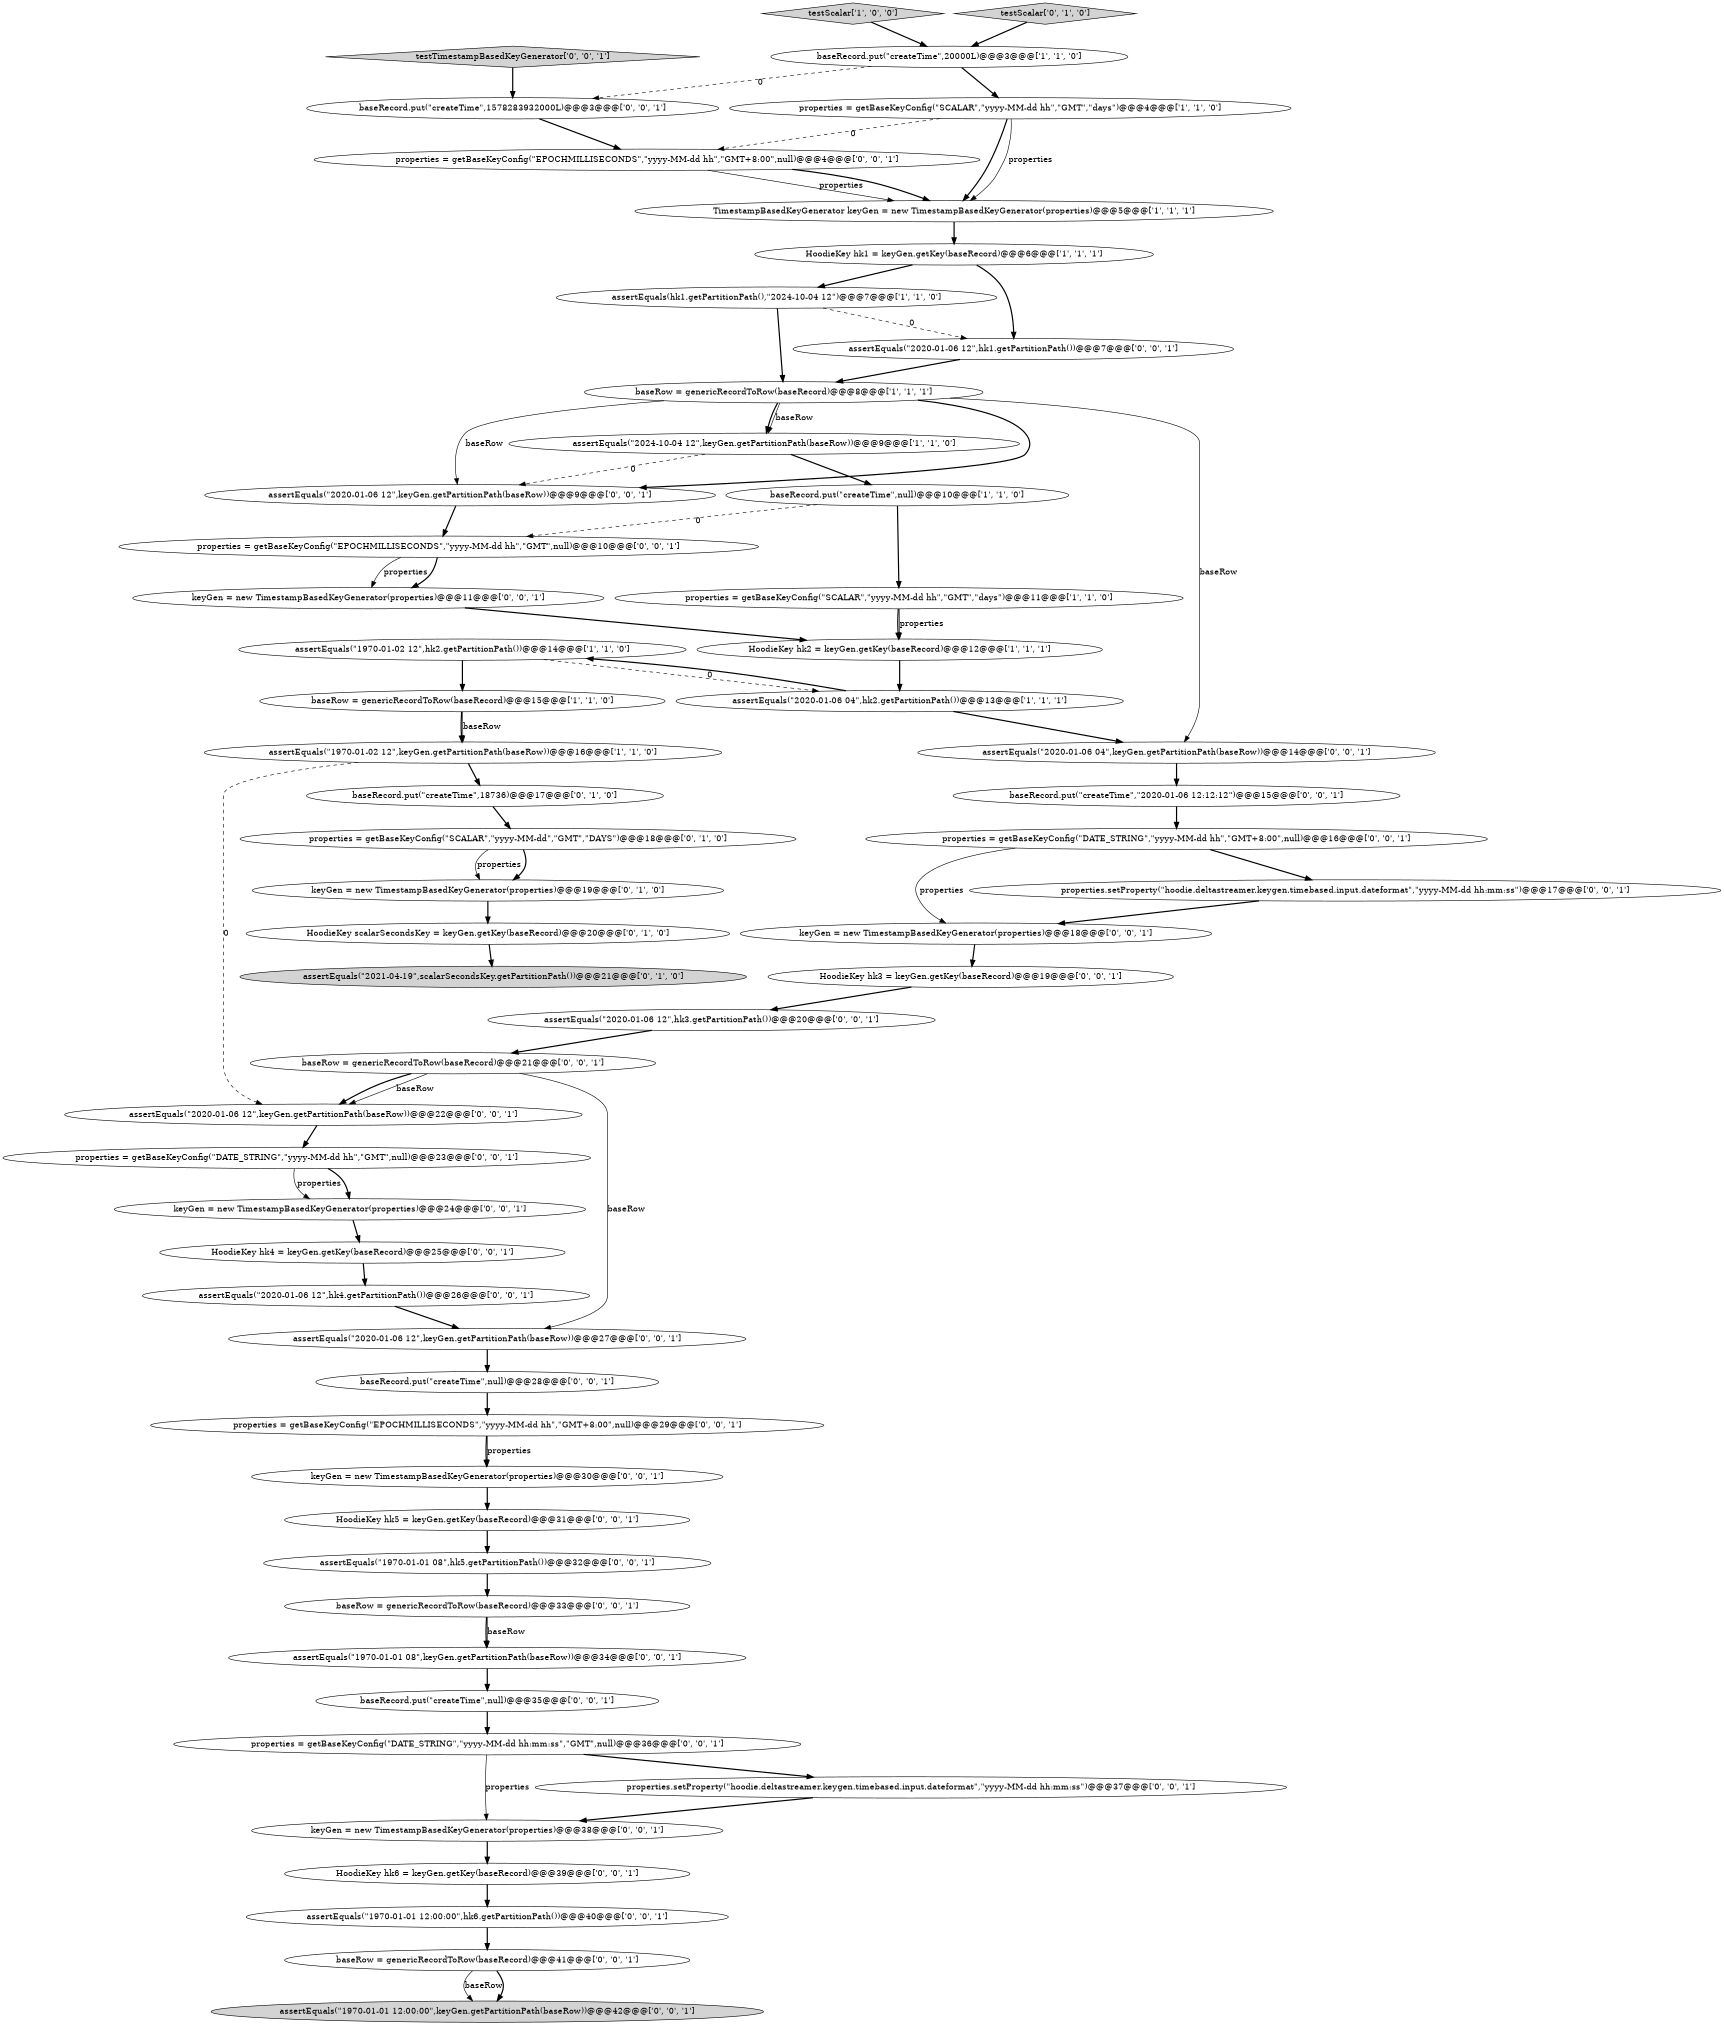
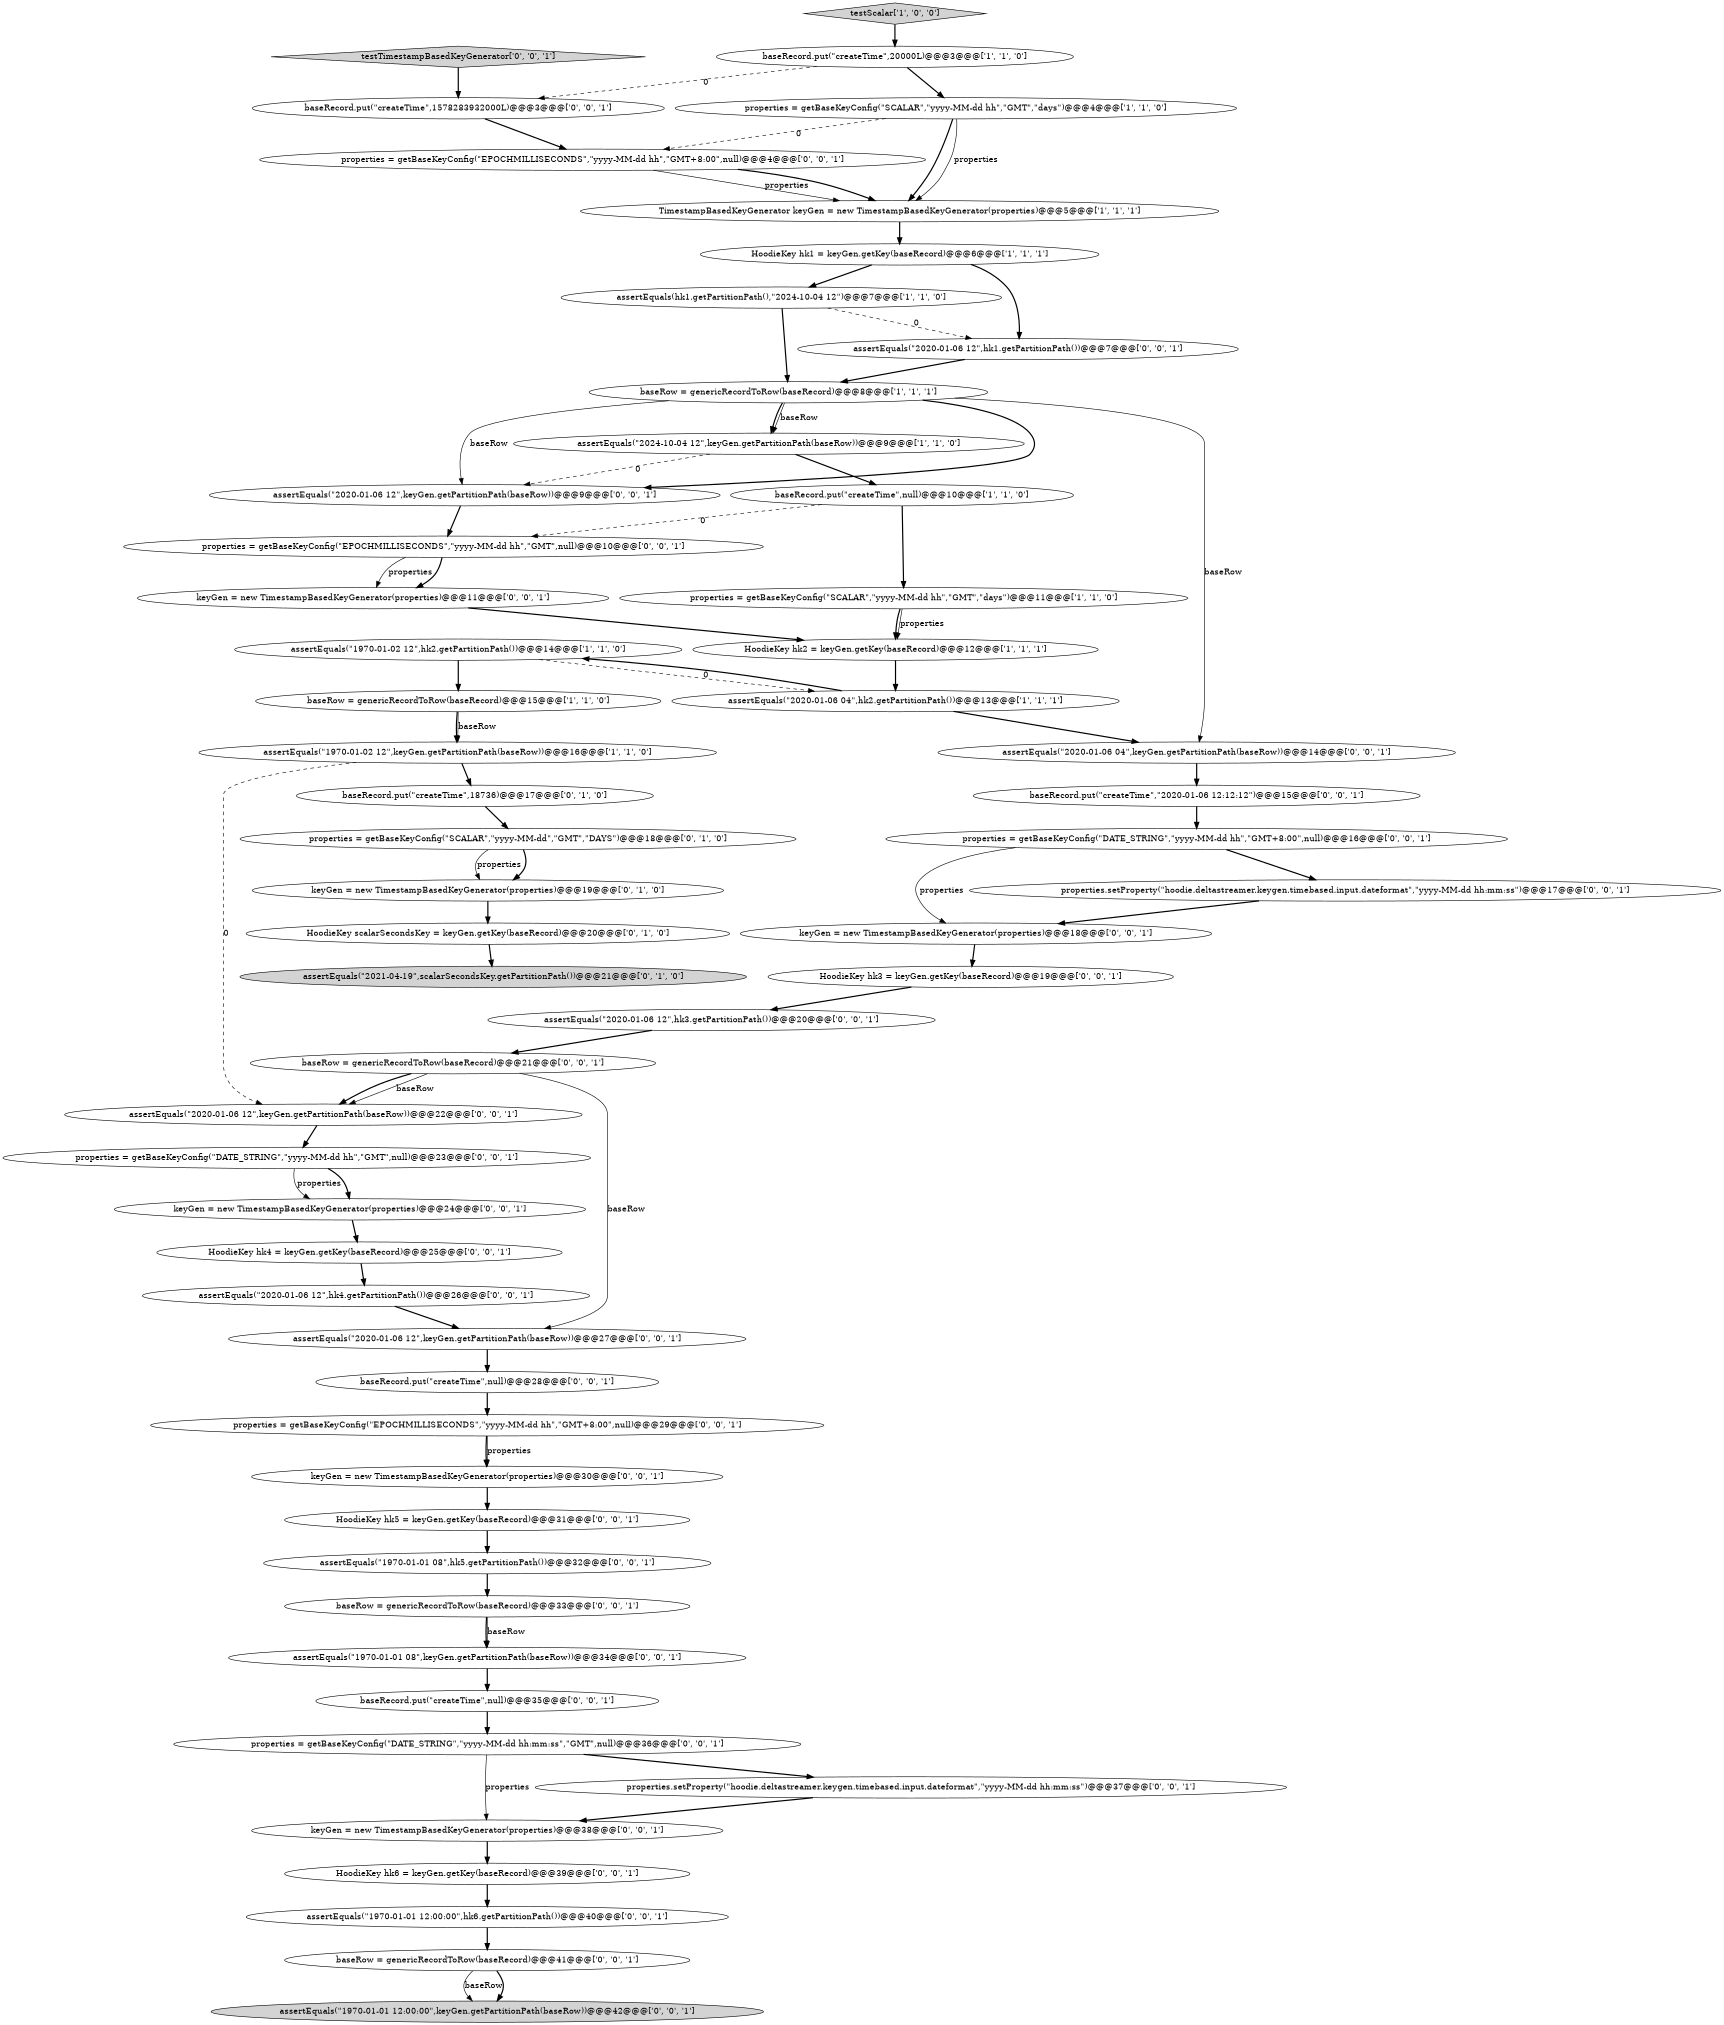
  digraph {
    node [fillcolor=white shape=ellipse style=filled]
    edge [style=bold]
    n1 [label="assertEquals(\"1970-01-01 08\",keyGen.getPartitionPath(baseRow))@@@34@@@['0', '0', '1']"]
    n2 [label="baseRecord.put(\"createTime\",null)@@@35@@@['0', '0', '1']"]
    n3 [label="HoodieKey hk5 = keyGen.getKey(baseRecord)@@@31@@@['0', '0', '1']"]
    n4 [label="assertEquals(\"1970-01-01 08\",hk5.getPartitionPath())@@@32@@@['0', '0', '1']"]
    n5 [label="keyGen = new TimestampBasedKeyGenerator(properties)@@@19@@@['0', '1', '0']"]
    n6 [label="HoodieKey scalarSecondsKey = keyGen.getKey(baseRecord)@@@20@@@['0', '1', '0']"]
    n7 [label="baseRecord.put(\"createTime\",null)@@@10@@@['1', '1', '0']"]
    n8 [label="properties = getBaseKeyConfig(\"EPOCHMILLISECONDS\",\"yyyy-MM-dd hh\",\"GMT\",null)@@@10@@@['0', '0', '1']"]
    n9 [label="properties = getBaseKeyConfig(\"SCALAR\",\"yyyy-MM-dd hh\",\"GMT\",\"days\")@@@11@@@['1', '1', '0']"]
    n10 [label="keyGen = new TimestampBasedKeyGenerator(properties)@@@24@@@['0', '0', '1']"]
    n11 [label="HoodieKey hk4 = keyGen.getKey(baseRecord)@@@25@@@['0', '0', '1']"]
    n12 [label="keyGen = new TimestampBasedKeyGenerator(properties)@@@18@@@['0', '0', '1']"]
    n13 [label="HoodieKey hk3 = keyGen.getKey(baseRecord)@@@19@@@['0', '0', '1']"]
    n14 [label="baseRow = genericRecordToRow(baseRecord)@@@21@@@['0', '0', '1']"]
    n15 [label="assertEquals(\"2020-01-06 12\",keyGen.getPartitionPath(baseRow))@@@22@@@['0', '0', '1']"]
    n16 [label="assertEquals(\"2020-01-06 12\",keyGen.getPartitionPath(baseRow))@@@27@@@['0', '0', '1']"]
    n17 [label="baseRecord.put(\"createTime\",20000L)@@@3@@@['1', '1', '0']"]
    n18 [label="properties = getBaseKeyConfig(\"SCALAR\",\"yyyy-MM-dd hh\",\"GMT\",\"days\")@@@4@@@['1', '1', '0']"]
    n19 [label="baseRecord.put(\"createTime\",1578283932000L)@@@3@@@['0', '0', '1']"]
    n20 [label="assertEquals(\"1970-01-02 12\",hk2.getPartitionPath())@@@14@@@['1', '1', '0']"]
    n21 [label="assertEquals(\"2020-01-06 04\",hk2.getPartitionPath())@@@13@@@['1', '1', '1']"]
    n22 [label="baseRow = genericRecordToRow(baseRecord)@@@15@@@['1', '1', '0']"]
    n23 [label="assertEquals(\"2020-01-06 12\",hk4.getPartitionPath())@@@26@@@['0', '0', '1']"]
    n24 [label="baseRow = genericRecordToRow(baseRecord)@@@33@@@['0', '0', '1']"]
    n25 [label="keyGen = new TimestampBasedKeyGenerator(properties)@@@11@@@['0', '0', '1']"]
    n26 [label="HoodieKey hk2 = keyGen.getKey(baseRecord)@@@12@@@['1', '1', '1']"]
    n27 [fillcolor=lightgray label="assertEquals(\"2021-04-19\",scalarSecondsKey.getPartitionPath())@@@21@@@['0', '1', '0']"]
    n28 [label="properties = getBaseKeyConfig(\"EPOCHMILLISECONDS\",\"yyyy-MM-dd hh\",\"GMT+8:00\",null)@@@29@@@['0', '0', '1']"]
    n29 [label="keyGen = new TimestampBasedKeyGenerator(properties)@@@30@@@['0', '0', '1']"]
    n30 [label="baseRow = genericRecordToRow(baseRecord)@@@41@@@['0', '0', '1']"]
    n31 [fillcolor=lightgray label="assertEquals(\"1970-01-01 12:00:00\",keyGen.getPartitionPath(baseRow))@@@42@@@['0', '0', '1']"]
    n32 [label="assertEquals(\"2020-01-06 04\",keyGen.getPartitionPath(baseRow))@@@14@@@['0', '0', '1']"]
    n33 [label="HoodieKey hk6 = keyGen.getKey(baseRecord)@@@39@@@['0', '0', '1']"]
    n34 [label="assertEquals(\"1970-01-01 12:00:00\",hk6.getPartitionPath())@@@40@@@['0', '0', '1']"]
    n35 [label="properties = getBaseKeyConfig(\"DATE_STRING\",\"yyyy-MM-dd hh:mm:ss\",\"GMT\",null)@@@36@@@['0', '0', '1']"]
    n36 [label="keyGen = new TimestampBasedKeyGenerator(properties)@@@38@@@['0', '0', '1']"]
    n37 [label="properties.setProperty(\"hoodie.deltastreamer.keygen.timebased.input.dateformat\",\"yyyy-MM-dd hh:mm:ss\")@@@37@@@['0', '0', '1']"]
    n38 [label="assertEquals(hk1.getPartitionPath(),\"2024-10-04 12\")@@@7@@@['1', '1', '0']"]
    n39 [label="assertEquals(\"2020-01-06 12\",hk1.getPartitionPath())@@@7@@@['0', '0', '1']"]
    n40 [label="baseRow = genericRecordToRow(baseRecord)@@@8@@@['1', '1', '1']"]
    n41 [label="properties = getBaseKeyConfig(\"DATE_STRING\",\"yyyy-MM-dd hh\",\"GMT\",null)@@@23@@@['0', '0', '1']"]
    n42 [label="baseRecord.put(\"createTime\",null)@@@28@@@['0', '0', '1']"]
    n43 [label="baseRecord.put(\"createTime\",\"2020-01-06 12:12:12\")@@@15@@@['0', '0', '1']"]
    n44 [label="properties = getBaseKeyConfig(\"DATE_STRING\",\"yyyy-MM-dd hh\",\"GMT+8:00\",null)@@@16@@@['0', '0', '1']"]
    n45 [label="assertEquals(\"1970-01-02 12\",keyGen.getPartitionPath(baseRow))@@@16@@@['1', '1', '0']"]
    n46 [label="assertEquals(\"2020-01-06 12\",hk3.getPartitionPath())@@@20@@@['0', '0', '1']"]
    n47 [label="properties.setProperty(\"hoodie.deltastreamer.keygen.timebased.input.dateformat\",\"yyyy-MM-dd hh:mm:ss\")@@@17@@@['0', '0', '1']"]
    n48 [fillcolor=lightgray label="testScalar['1', '0', '0']" shape=diamond]
-   n49 [fillcolor=lightgray label="testScalar['0', '1', '0']" shape=diamond]
    n50 [label="properties = getBaseKeyConfig(\"EPOCHMILLISECONDS\",\"yyyy-MM-dd hh\",\"GMT+8:00\",null)@@@4@@@['0', '0', '1']"]
    n51 [label="TimestampBasedKeyGenerator keyGen = new TimestampBasedKeyGenerator(properties)@@@5@@@['1', '1', '1']"]
    n52 [label="assertEquals(\"2024-10-04 12\",keyGen.getPartitionPath(baseRow))@@@9@@@['1', '1', '0']"]
    n53 [label="assertEquals(\"2020-01-06 12\",keyGen.getPartitionPath(baseRow))@@@9@@@['0', '0', '1']"]
    n54 [label="properties = getBaseKeyConfig(\"SCALAR\",\"yyyy-MM-dd\",\"GMT\",\"DAYS\")@@@18@@@['0', '1', '0']"]
    n55 [label="baseRecord.put(\"createTime\",18736)@@@17@@@['0', '1', '0']"]
    n56 [label="HoodieKey hk1 = keyGen.getKey(baseRecord)@@@6@@@['1', '1', '1']"]
    n57 [fillcolor=lightgray label="testTimestampBasedKeyGenerator['0', '0', '1']" shape=diamond]
    n1 -> n2
    n2 -> n35
    n3 -> n4
    n4 -> n24
    n5 -> n6
    n6 -> n27
    n7 -> n8 [label=0 style=dashed]
    n7 -> n9
    n8 -> n25 [label=properties style=solid]
    n8 -> n25
    n9 -> n26 [label=properties style=solid]
    n9 -> n26
    n10 -> n11
    n11 -> n23
    n12 -> n13
    n13 -> n46
    n14 -> n15 [label=baseRow style=solid]
    n14 -> n15
    n14 -> n16 [label=baseRow style=solid]
    n15 -> n41
    n16 -> n42
    n17 -> n18
    n17 -> n19 [label=0 style=dashed]
    n18 -> n50 [label=0 style=dashed]
    n18 -> n51
    n18 -> n51 [label=properties style=solid]
    n19 -> n50
    n20 -> n21 [label=0 style=dashed]
    n20 -> n22
    n21 -> n20
    n21 -> n32
    n22 -> n45 [label=baseRow style=solid]
    n22 -> n45
    n23 -> n16
    n24 -> n1
    n24 -> n1 [label=baseRow style=solid]
    n25 -> n26
    n26 -> n21
    n28 -> n29
    n28 -> n29 [label=properties style=solid]
    n29 -> n3
    n30 -> n31 [label=baseRow style=solid]
    n30 -> n31
    n32 -> n43
    n33 -> n34
    n34 -> n30
    n35 -> n36 [label=properties style=solid]
    n35 -> n37
    n36 -> n33
    n37 -> n36
    n38 -> n39 [label=0 style=dashed]
    n38 -> n40
    n39 -> n40
    n40 -> n32 [label=baseRow style=solid]
    n40 -> n52
    n40 -> n52 [label=baseRow style=solid]
    n40 -> n53 [label=baseRow style=solid]
    n40 -> n53
    n41 -> n10 [label=properties style=solid]
    n41 -> n10
    n42 -> n28
    n43 -> n44
    n44 -> n12 [label=properties style=solid]
    n44 -> n47
    n45 -> n15 [label=0 style=dashed]
    n45 -> n55
    n46 -> n14
    n47 -> n12
    n48 -> n17
-   n49 -> n17
    n50 -> n51 [label=properties style=solid]
    n50 -> n51
    n51 -> n56
    n52 -> n7
    n52 -> n53 [label=0 style=dashed]
    n53 -> n8
    n54 -> n5
    n54 -> n5 [label=properties style=solid]
    n55 -> n54
    n56 -> n38
    n56 -> n39
    n57 -> n19
  }
